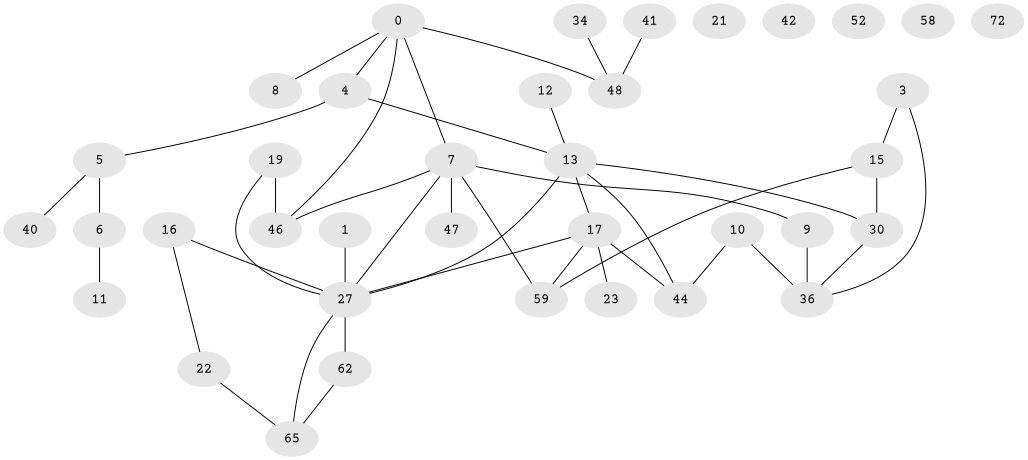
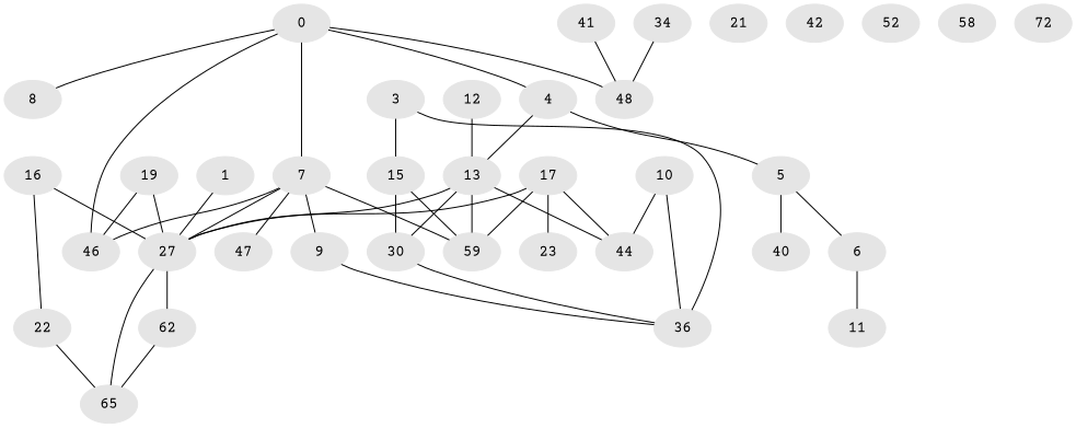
  graph {
    fontname="Courier Prime"
    node [color=gray90 fontname="Courier Prime" style=filled]
    edge [fontname="Courier Prime"]
    27 [super="+31+28"]
    65
    62
    1
    n5 [label=0 super="+66+55"]
    4 [super="+61+20"]
    7 [super="+24"]
    8
    46
    48 [super="+63"]
    5 [super="+18+25"]
    13 [super="+14"]
    9 [super="+33"]
    47 [super="+53"]
    59
    3 [super="+69+51"]
    15 [super="+39+50"]
    36
    30 [super="+49"]
    6 [super="+71"]
    40
    44 [super="+68+70+57"]
    17 [super="+43"]
    11
    10 [super="+60+35"]
    12
    23 [super="+26"]
    16 [super="+67"]
    22
    19 [super="+29"]
    21 [super="+45"]
    34
    41
    42
    52
    58
    72
    27 -- 65
    27 -- 62
    62 -- 65
    1 -- 27
    n5 -- 4
    n5 -- 7
    n5 -- 8
    n5 -- 46
    n5 -- 48
    4 -- 5
    4 -- 13
    7 -- 27
    7 -- 46
    7 -- 9
    7 -- 47
    7 -- 59
    5 -- 6
    5 -- 40
    13 -- 27
    13 -- 30
    13 -- 44
-   13 -- 17
+   13 -- 59
    9 -- 36
    3 -- 15
    3 -- 36
    15 -- 59
    15 -- 30
    30 -- 36
    6 -- 11
    17 -- 27
    17 -- 59
    17 -- 44
    17 -- 23
    10 -- 36 [weight=2]
    10 -- 44
    12 -- 13
    16 -- 27
    16 -- 22
    22 -- 65
    19 -- 27
    19 -- 46 [weight=2]
    34 -- 48
    41 -- 48
  }
